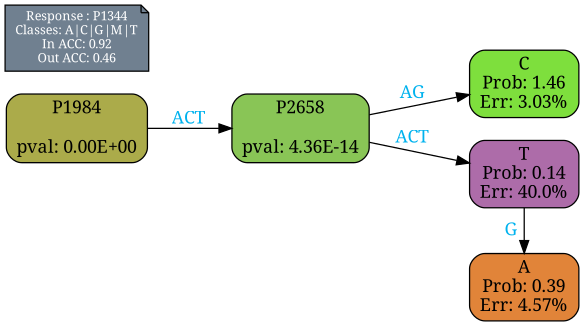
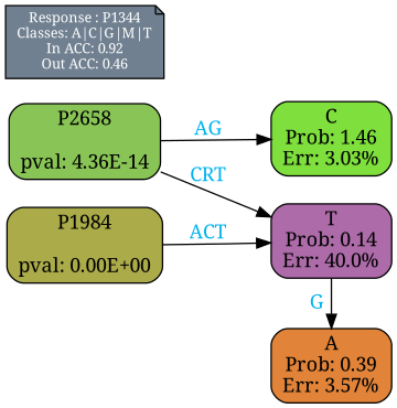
  digraph {
    fontname="Noto Serif"
    rankdir=LR
    ranksep=equally
    splines=polylines
    node [color=black fontname="Noto Serif" shape=box style="filled, rounded"]
    edge [fontcolor=deepskyblue2 fontname="Noto Serif"]
    n1 [fillcolor="#7edf3d" label="C\nProb: 1.46\nErr: 3.03%"]
    n2 [fillcolor="#ad6ca9" label="T\nProb: 0.14\nErr: 40.0%"]
-   n3 [fillcolor="#e18439" label="A\nProb: 0.39\nErr: 4.57%"]
+   n3 [fillcolor="#e18439" label="A\nProb: 0.39\nErr: 3.57%"]
    n4 [align=left fillcolor=slategray fontcolor=white fontsize=10 label="Response : P1344\nClasses: A|C|G|M|T\nIn ACC: 0.92\nOut ACC: 0.46\n" shape=note style=filled]
    n5 [fillcolor="#abab4a" label="P1984\n\npval: 0.00E+00"]
    n6 [fillcolor="#89c556" label="P2658\n\npval: 4.36E-14"]
    subgraph sub_1 {
      rank=same
      n1
      n2
      n3
    }
    subgraph sub_2 {
      rank=same
      n4
      n5
    }
    n2 -> n3 [label=G]
-   n5 -> n6 [label=ACT]
+   n5 -> n2 [label=ACT]
    n6 -> n1 [label=AG]
-   n6 -> n2 [label=ACT]
+   n6 -> n2 [label=CRT]
  }
